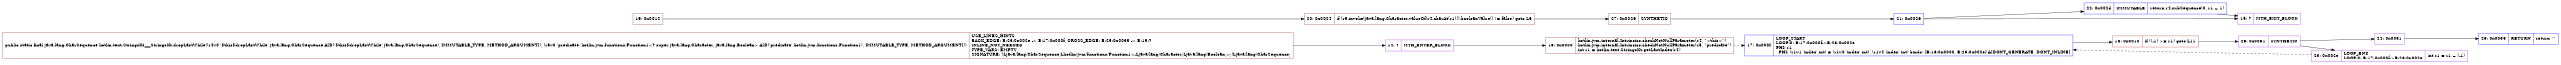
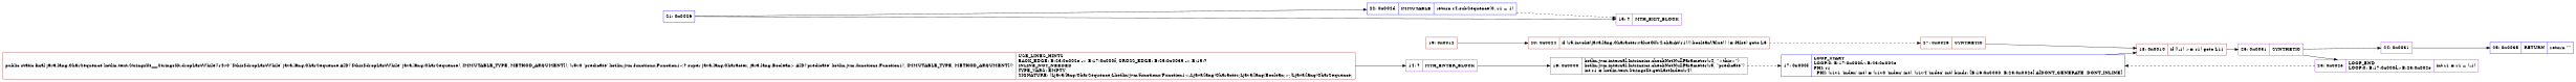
  digraph {
    rankdir=LR
    node [color=brown shape=record]
    n1 [color=purple label="{14\:\ ?|MTH_ENTER_BLOCK\l}"]
    n2 [label="{16\:\ 0x0000|kotlin.jvm.internal.Intrinsics.checkNotNullParameter(r4, \"\<this\>\")\lkotlin.jvm.internal.Intrinsics.checkNotNullParameter(r5, \"predicate\")\lint r1 = kotlin.text.StringsKt.getLastIndex(r4)\l}"]
    n3 [color=blue label="{17\:\ 0x000f|LOOP_START\lLOOP:0: B:17:0x000f\-\>B:23:0x002e\lPHI: r1 \l  PHI: (r1v1 'index' int) = (r1v0 'index' int), (r1v4 'index' int) binds: [B:16:0x0000, B:23:0x002e] A[DONT_GENERATE, DONT_INLINE]\l}"]
    n4 [label="{18\:\ 0x0010|if ((\-1) \>= r1) goto L11\l}"]
    n5 [color=purple label="{26\:\ 0x0031|SYNTHETIC\l}"]
    n6 [label="{19\:\ 0x0012}"]
    n7 [label="{20\:\ 0x0024|if (r5.invoke(java.lang.Character.valueOf(r4.charAt(r1))).booleanValue() != false) goto L6\l}"]
    n8 [color=purple label="{23\:\ 0x002e|LOOP_END\lLOOP:0: B:17:0x000f\-\>B:23:0x002e\l|int r1 = r1 + (\-1)\l}"]
    n9 [color=purple label="{24\:\ 0x0031}"]
    n10 [label="{27\:\ 0x0026|SYNTHETIC\l}"]
    n11 [color=blue label="{21\:\ 0x0026}"]
    n12 [color=blue label="{22\:\ 0x002d|IMMUTABLE\l|return r4.subSequence(0, r1 + 1)\l}"]
    n13 [color=purple label="{15\:\ ?|MTH_EXIT_BLOCK\l}"]
    n14 [color=blue label="{25\:\ 0x0035|RETURN\l|return \"\"\l}"]
    n15 [label="{public static final java.lang.CharSequence kotlin.text.StringsKt___StringsKt.dropLastWhile((r4v0 '$this$dropLastWhile' java.lang.CharSequence A[D('$this$dropLastWhile' java.lang.CharSequence), IMMUTABLE_TYPE, METHOD_ARGUMENT]), (r5v0 'predicate' kotlin.jvm.functions.Function1\<? super java.lang.Character, java.lang.Boolean\> A[D('predicate' kotlin.jvm.functions.Function1), IMMUTABLE_TYPE, METHOD_ARGUMENT]))  | USE_LINES_HINTS\lBACK_EDGE: B:23:0x002e \-\> B:17:0x000f, CROSS_EDGE: B:25:0x0035 \-\> B:15:?\lINLINE_NOT_NEEDED\lTYPE_VARS: EMPTY\lSIGNATURE: (Ljava\/lang\/CharSequence;Lkotlin\/jvm\/functions\/Function1\<\-Ljava\/lang\/Character;Ljava\/lang\/Boolean;\>;)Ljava\/lang\/CharSequence;\l}"]
    n1 -> n2
    n2 -> n3 [style=dashed]
    n3 -> n4
    n4 -> n5
    n5 -> n8
    n5 -> n9
    n6 -> n7
-   n7 -> n10 [style=solid]
+   n7 -> n10 [style=dashed]
    n8 -> n3 [style=dashed]
    n9 -> n14
-   n10 -> n11
+   n10 -> n4
    n11 -> n12
    n11 -> n13
-   n12 -> n13
+   n12 -> n13 [style=dashed]
    n15 -> n1
  }
